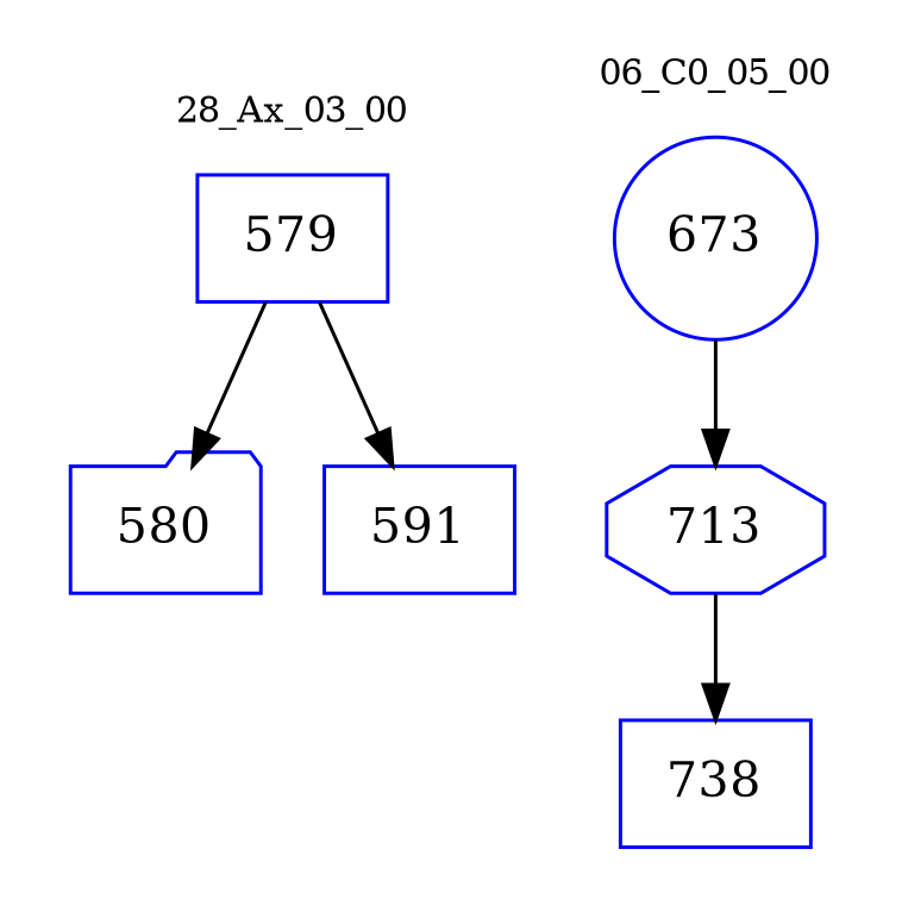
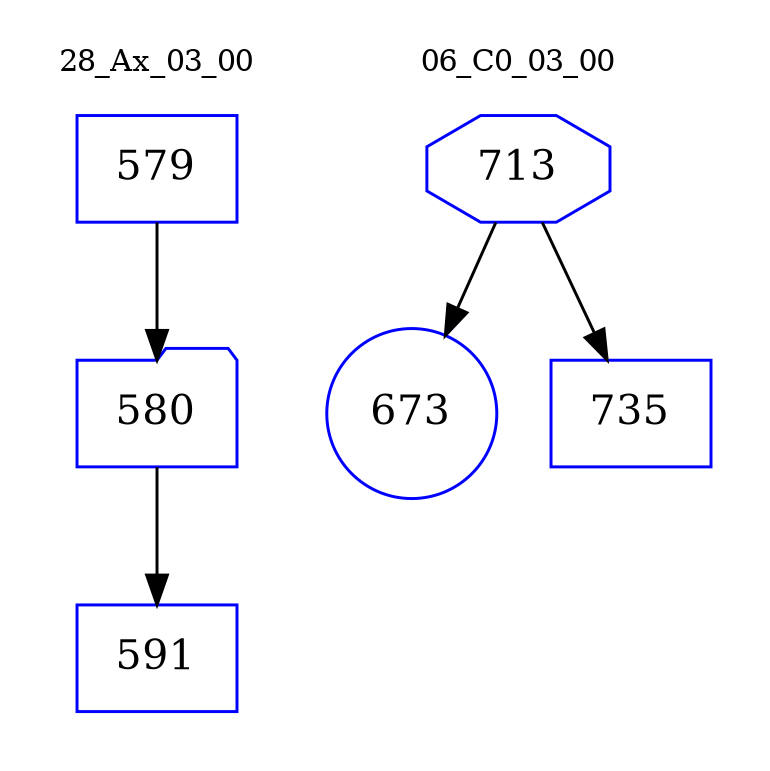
  digraph {
    node [color=blue shape=box]
    edge [color=black]
    n1 [label=580 shape=folder]
    n2 [label=579]
    n3 [label=591]
    n4 [label=713 shape=octagon]
    n5 [label=673 shape=circle]
-   n6 [label=738]
+   n6 [label=735]
    subgraph cluster_1 {
      color=white
      fontsize=10
      label="28_Ax_03_00"
      n1
      n2
      n3
    }
    subgraph cluster_2 {
      color=white
      fontsize=10
-     label="06_C0_05_00"
+     label="06_C0_03_00"
      n4
      n5
      n6
    }
-   n2 -> n3
+   n1 -> n3
    n2 -> n1
-   n5 -> n4
+   n4 -> n5
    n4 -> n6
  }
